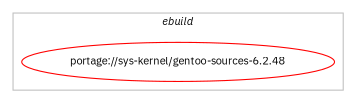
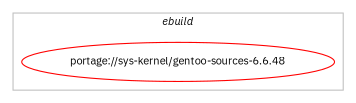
  digraph {
    compound=true
    concentrate=true
    fontname="IBM Plex Sans"
    fontsize=10
    newrank=true
    rankdir=LR
    ranksep=1.5
-   n1 [color=red fontname="IBM Plex Sans" fontsize=10 label="portage://sys-kernel/gentoo-sources-6.2.48" width=4]
+   n1 [color=red fontname="IBM Plex Sans" fontsize=10 label="portage://sys-kernel/gentoo-sources-6.6.48" width=4]
    subgraph cluster_1 {
      color=gray
      label=<<i>ebuild</i>>
      n1
    }
    subgraph cluster_2 {
      color=gray
      label=<<i>dependencies</i>>
      subgraph cluster_3 {
        color=gray
        fillcolor="#eeeeee"
        label=<<i>compile</i>>
        style=filled
      }
      subgraph cluster_4 {
        color=gray
        fillcolor="#eeeeee"
        label=<<i>compile and run</i>>
        style=filled
      }
      subgraph cluster_5 {
        color=gray
        fillcolor="#eeeeee"
        label=<<i>run</i>>
        style=filled
      }
    }
    subgraph cluster_6 {
      color=gray
      label=<<i>candidates</i>>
      rank=same
    }
  }
